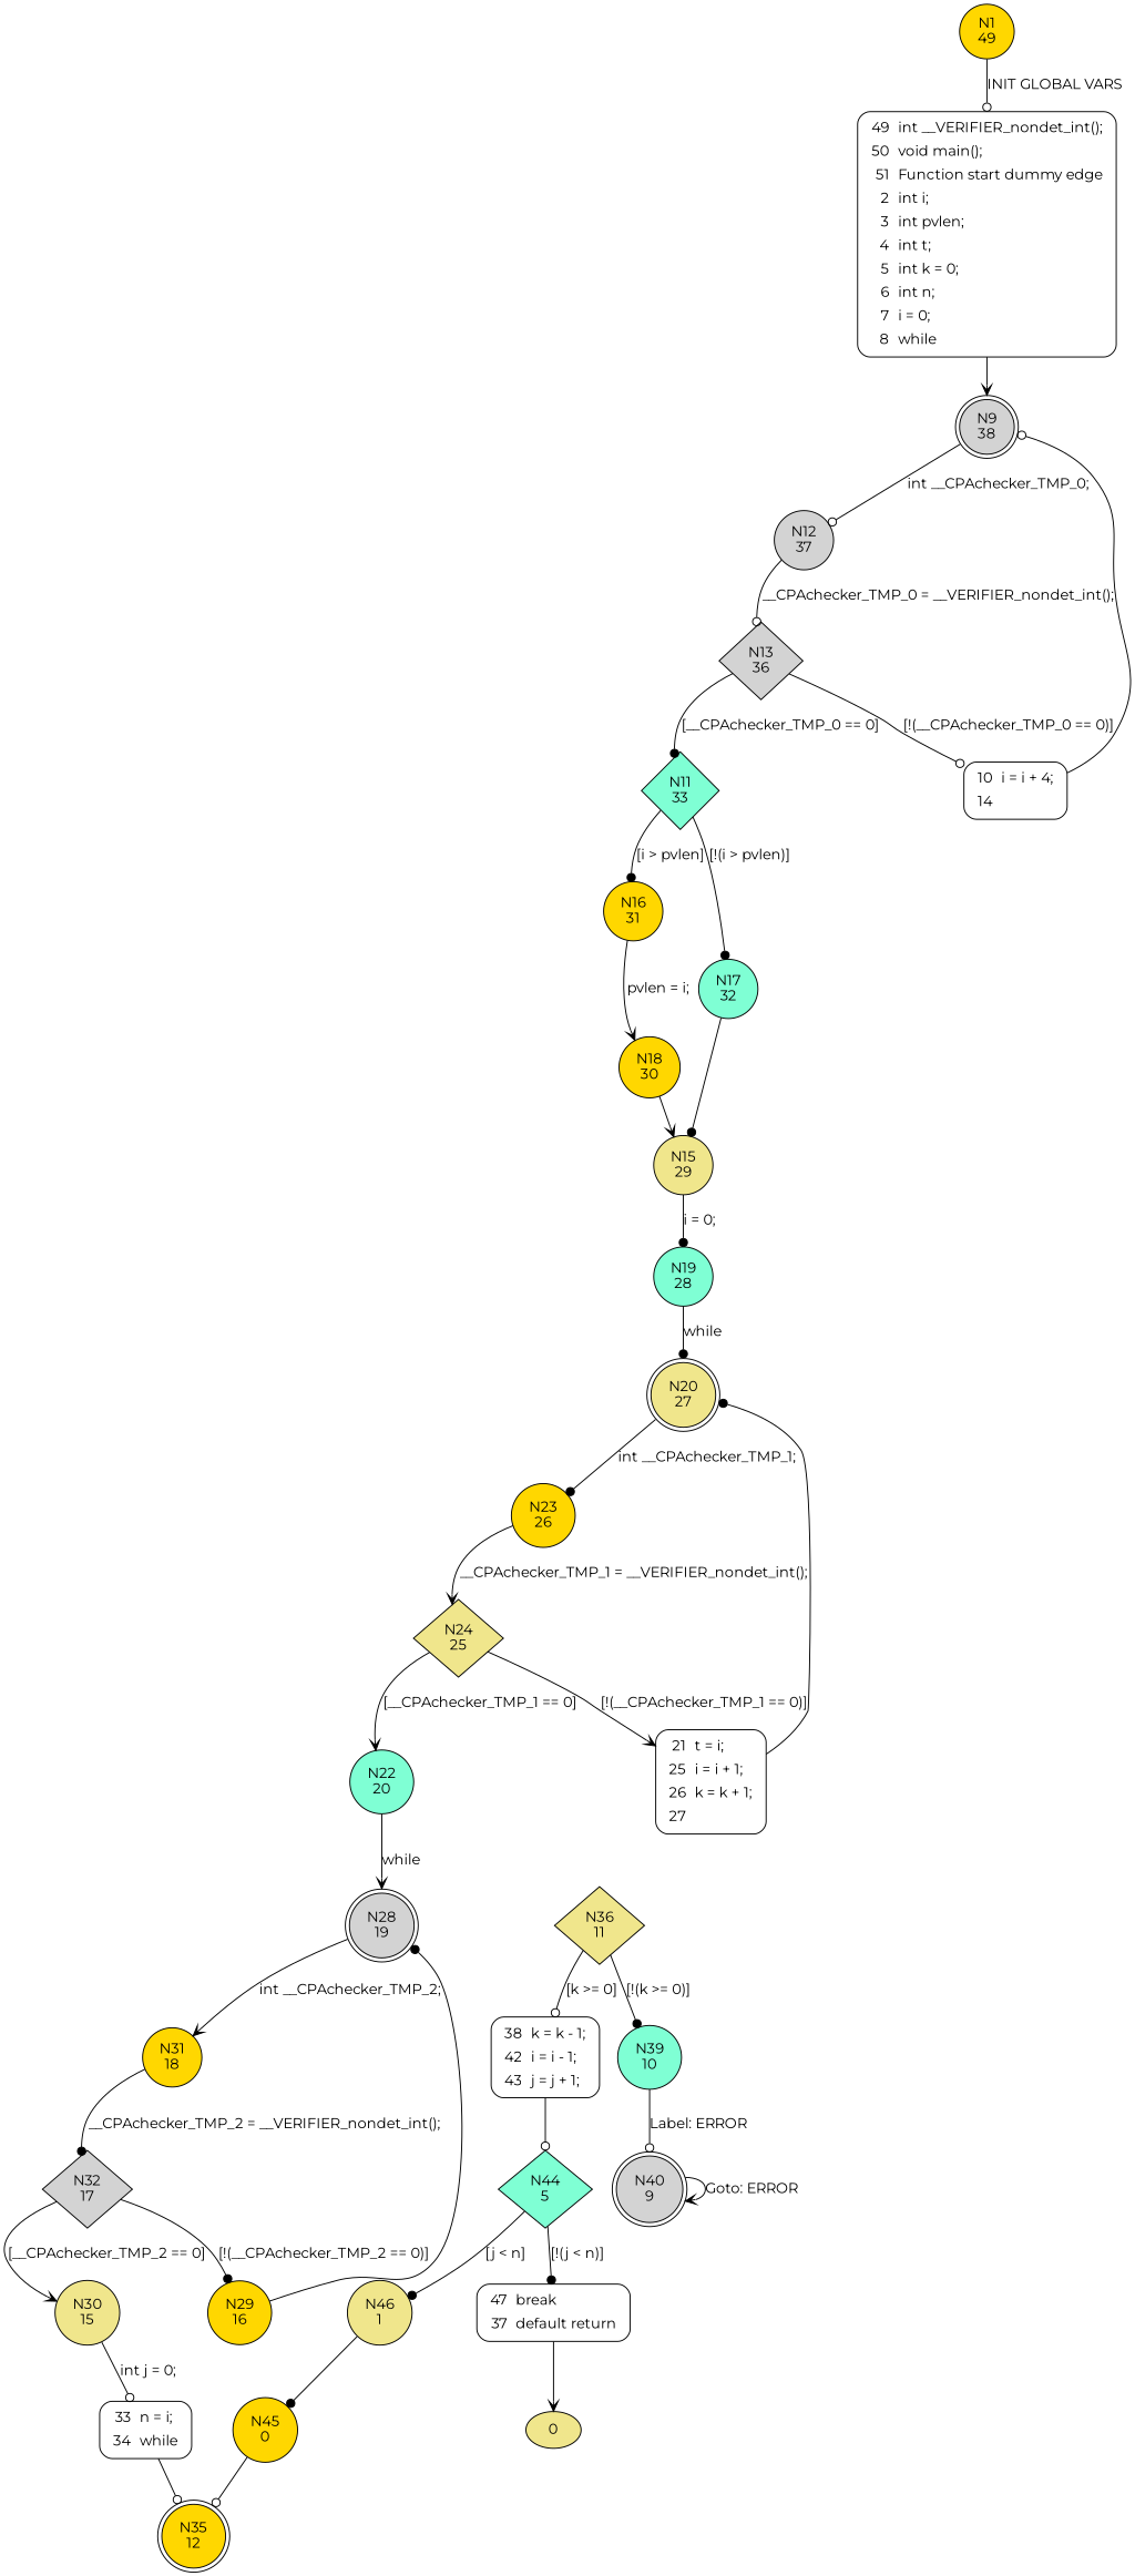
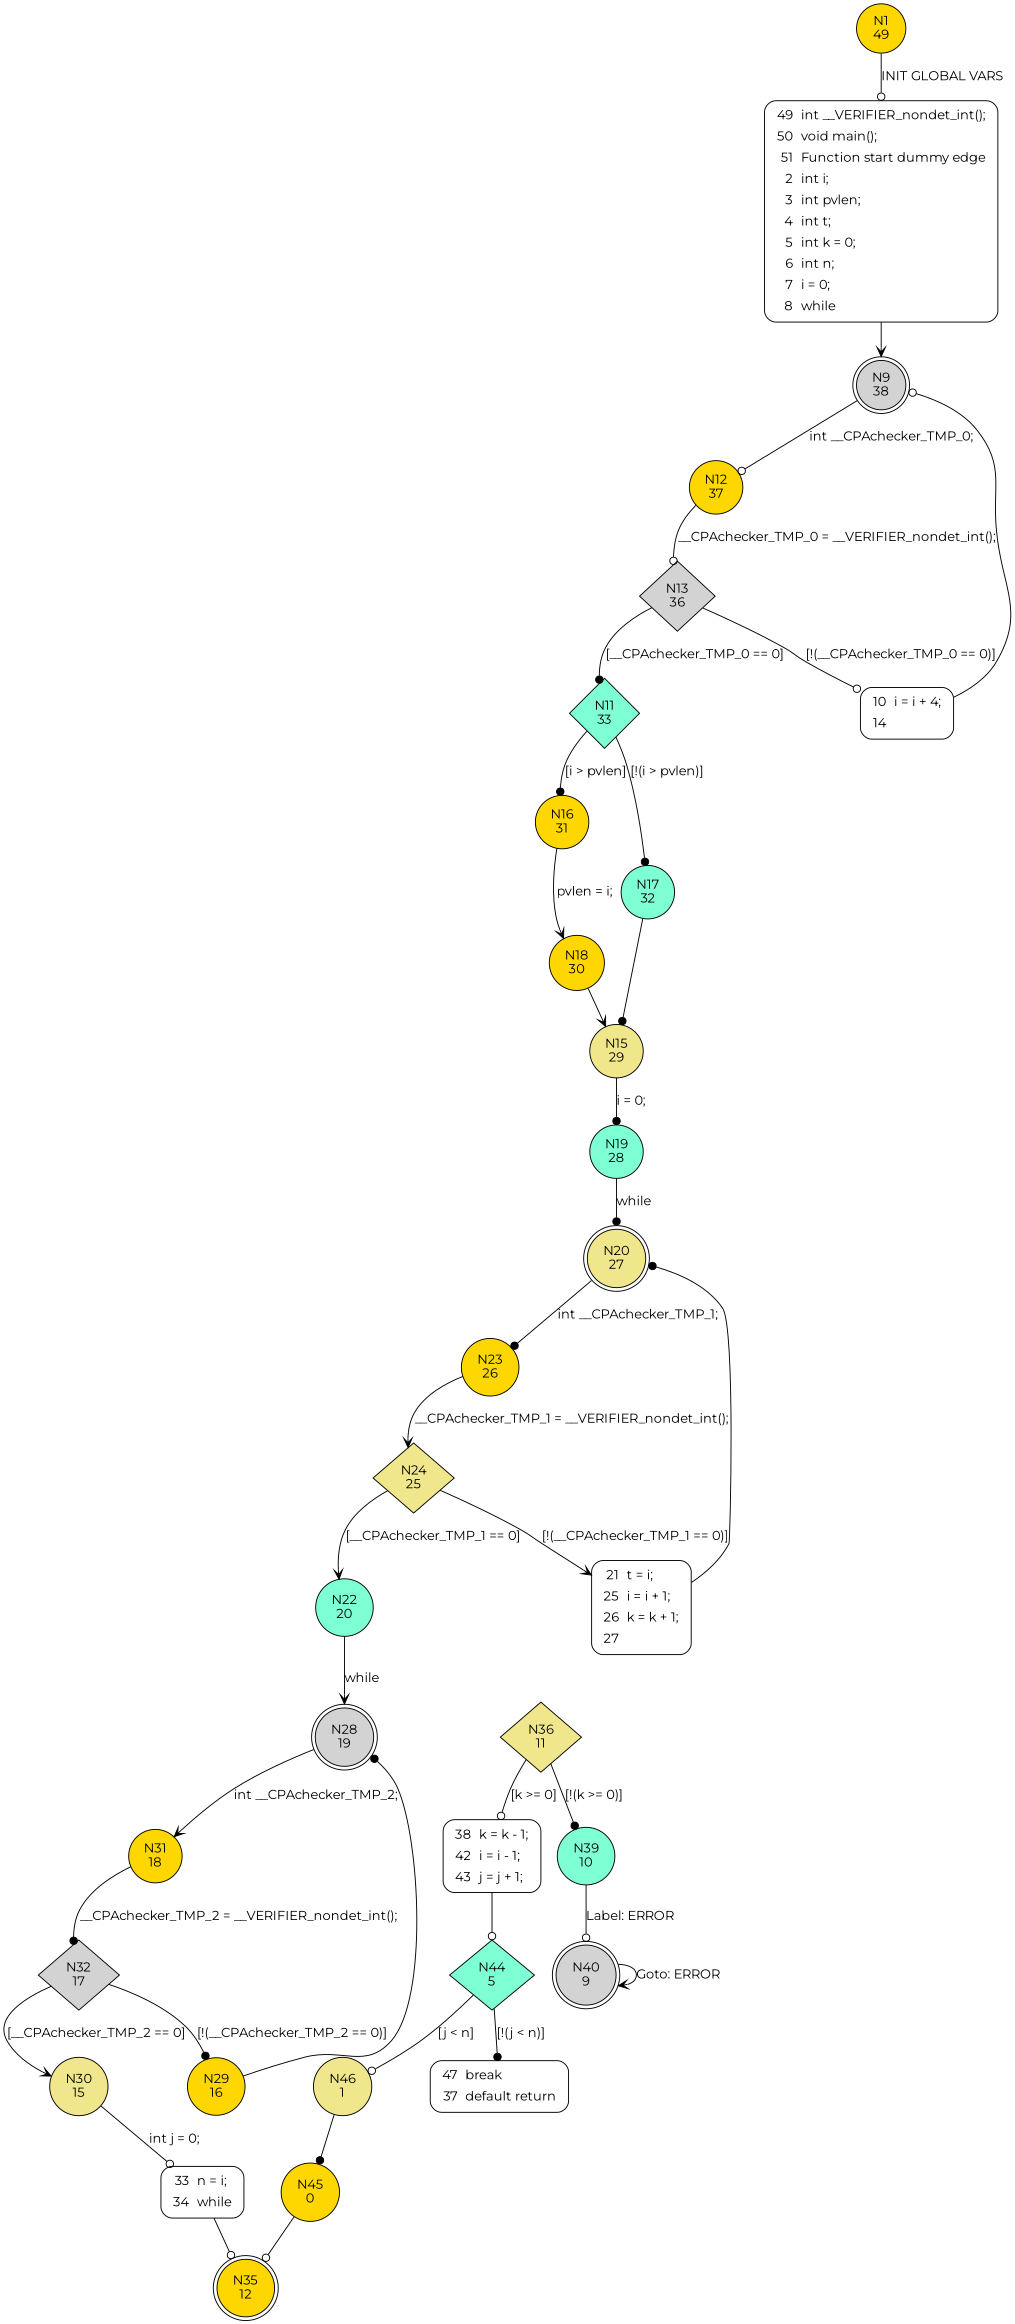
  digraph {
    fontname=Montserrat
    node [fillcolor=gold fontname=Montserrat shape=circle style=filled]
    edge [arrowhead=dot fontname=Montserrat]
    n1 [label="N1\n49"]
    n2 [fillcolor=white label=<<table border="0" cellborder="0" cellpadding="3" bgcolor="white"><tr><td align="right">49</td><td align="left">int __VERIFIER_nondet_int();</td></tr><tr><td align="right">50</td><td align="left">void main();</td></tr><tr><td align="right">51</td><td align="left">Function start dummy edge</td></tr><tr><td align="right">2</td><td align="left">int i;</td></tr><tr><td align="right">3</td><td align="left">int pvlen;</td></tr><tr><td align="right">4</td><td align="left">int t;</td></tr><tr><td align="right">5</td><td align="left">int k = 0;</td></tr><tr><td align="right">6</td><td align="left">int n;</td></tr><tr><td align="right">7</td><td align="left">i = 0;</td></tr><tr><td align="right">8</td><td align="left">while</td></tr></table>> penwidth=1 shape=Mrecord style="filled,bold"]
    n3 [fillcolor=lightgrey label="N9\n38" shape=doublecircle]
-   n4 [fillcolor=lightgrey label="N12\n37"]
+   n4 [label="N12\n37"]
    n5 [fillcolor=lightgrey label="N13\n36" shape=diamond]
    n6 [fillcolor=aquamarine label="N11\n33" shape=diamond]
    n7 [fillcolor=white label=<<table border="0" cellborder="0" cellpadding="3" bgcolor="white"><tr><td align="right">10</td><td align="left">i = i + 4;</td></tr><tr><td align="right">14</td><td align="left"></td></tr></table>> penwidth=1 shape=Mrecord style="filled,bold"]
    n8 [label="N16\n31"]
    n9 [fillcolor=aquamarine label="N17\n32"]
    n10 [label="N18\n30"]
    n11 [fillcolor=khaki label="N15\n29"]
    n12 [fillcolor=aquamarine label="N19\n28"]
    n13 [fillcolor=khaki label="N20\n27" shape=doublecircle]
    n14 [label="N23\n26"]
    n15 [fillcolor=khaki label="N24\n25" shape=diamond]
    n16 [fillcolor=aquamarine label="N22\n20"]
    n17 [fillcolor=white label=<<table border="0" cellborder="0" cellpadding="3" bgcolor="white"><tr><td align="right">21</td><td align="left">t = i;</td></tr><tr><td align="right">25</td><td align="left">i = i + 1;</td></tr><tr><td align="right">26</td><td align="left">k = k + 1;</td></tr><tr><td align="right">27</td><td align="left"></td></tr></table>> penwidth=1 shape=Mrecord style="filled,bold"]
    n18 [fillcolor=lightgrey label="N28\n19" shape=doublecircle]
    n19 [label="N31\n18"]
    n20 [fillcolor=lightgrey label="N32\n17" shape=diamond]
    n21 [fillcolor=khaki label="N30\n15"]
    n22 [label="N29\n16"]
    n23 [fillcolor=white label=<<table border="0" cellborder="0" cellpadding="3" bgcolor="white"><tr><td align="right">33</td><td align="left">n = i;</td></tr><tr><td align="right">34</td><td align="left">while</td></tr></table>> penwidth=1 shape=Mrecord style="filled,bold"]
    n24 [label="N35\n12" shape=doublecircle]
    n25 [fillcolor=khaki label="N36\n11" shape=diamond]
    n26 [fillcolor=white label=<<table border="0" cellborder="0" cellpadding="3" bgcolor="white"><tr><td align="right">38</td><td align="left">k = k - 1;</td></tr><tr><td align="right">42</td><td align="left">i = i - 1;</td></tr><tr><td align="right">43</td><td align="left">j = j + 1;</td></tr></table>> penwidth=1 shape=Mrecord style="filled,bold"]
    n27 [fillcolor=aquamarine label="N39\n10"]
    n28 [fillcolor=aquamarine label="N44\n5" shape=diamond]
    n29 [fillcolor=lightgrey label="N40\n9" shape=doublecircle]
    n30 [fillcolor=khaki label="N46\n1"]
    n31 [fillcolor=white label=<<table border="0" cellborder="0" cellpadding="3" bgcolor="white"><tr><td align="right">47</td><td align="left">break</td></tr><tr><td align="right">37</td><td align="left">default return</td></tr></table>> penwidth=1 shape=Mrecord style="filled,bold"]
    n32 [label="N45\n0"]
-   0 [fillcolor=khaki shape=""]
    n1 -> n2 [arrowhead=odot label="INIT GLOBAL VARS"]
    n2 -> n3 [arrowhead=vee]
    n3 -> n4 [arrowhead=odot label="int __CPAchecker_TMP_0;"]
    n4 -> n5 [arrowhead=odot label="__CPAchecker_TMP_0 = __VERIFIER_nondet_int();"]
    n5 -> n6 [label="[__CPAchecker_TMP_0 == 0]"]
    n5 -> n7 [arrowhead=odot label="[!(__CPAchecker_TMP_0 == 0)]"]
    n6 -> n8 [label="[i > pvlen]"]
    n6 -> n9 [label="[!(i > pvlen)]"]
    n7 -> n3 [arrowhead=odot]
    n8 -> n10 [arrowhead=vee label="pvlen = i;"]
    n9 -> n11
    n10 -> n11 [arrowhead=vee]
    n11 -> n12 [label="i = 0;"]
    n12 -> n13 [label=while]
    n13 -> n14 [label="int __CPAchecker_TMP_1;"]
    n14 -> n15 [arrowhead=vee label="__CPAchecker_TMP_1 = __VERIFIER_nondet_int();"]
    n15 -> n16 [arrowhead=vee label="[__CPAchecker_TMP_1 == 0]"]
    n15 -> n17 [arrowhead=vee label="[!(__CPAchecker_TMP_1 == 0)]"]
    n16 -> n18 [arrowhead=vee label=while]
    n17 -> n13
    n18 -> n19 [arrowhead=vee label="int __CPAchecker_TMP_2;"]
    n19 -> n20 [label="__CPAchecker_TMP_2 = __VERIFIER_nondet_int();"]
    n20 -> n21 [arrowhead=vee label="[__CPAchecker_TMP_2 == 0]"]
    n20 -> n22 [label="[!(__CPAchecker_TMP_2 == 0)]"]
    n21 -> n23 [arrowhead=odot label="int j = 0;"]
    n22 -> n18
    n23 -> n24 [arrowhead=odot]
    n25 -> n26 [arrowhead=odot label="[k >= 0]"]
    n25 -> n27 [label="[!(k >= 0)]"]
    n26 -> n28 [arrowhead=odot]
    n27 -> n29 [arrowhead=odot label="Label: ERROR"]
-   n28 -> n30 [label="[j < n]"]
+   n28 -> n30 [arrowhead=odot label="[j < n]"]
    n28 -> n31 [label="[!(j < n)]"]
    n29 -> n29 [arrowhead=vee label="Goto: ERROR"]
    n30 -> n32
-   n31 -> 0 [arrowhead=vee]
    n32 -> n24 [arrowhead=odot]
  }
